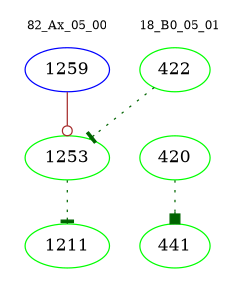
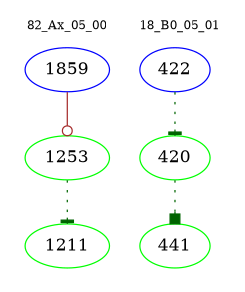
  digraph {
    node [color=green]
    edge [arrowhead=tee color=darkgreen style=dotted]
-   n1 [color=blue label=1259]
+   n1 [color=blue label=1859]
    n2 [label=1253]
    n3 [label=1211]
-   n4 [label=422]
+   n4 [color=blue label=422]
    n5 [label=420]
    n6 [label=441]
    subgraph cluster_1 {
      color=white
      fontsize=10
      label="82_Ax_05_00"
      n1
      n2
      n3
    }
    subgraph cluster_2 {
      color=white
      fontsize=10
      label="18_B0_05_01"
      n4
      n5
      n6
    }
    n1 -> n2 [arrowhead=odot color=brown style=solid]
    n2 -> n3
-   n4 -> n2
+   n4 -> n5
    n5 -> n6 [arrowhead=box]
  }
